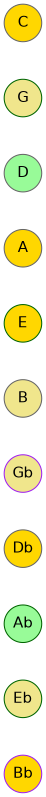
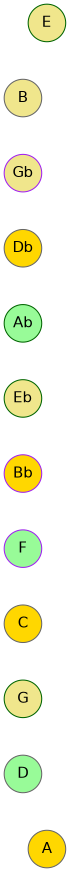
  graph {
    mindist=.1
    node [color=gray40 fillcolor=khaki fontname=Helvetica margin=0 shape=circle style=filled]
    edge [style=invis]
-   E [color=darkgreen fillcolor=gold]
+   E [color=darkgreen]
    B
    Gb [color=purple]
    Db [fillcolor=gold]
    Ab [color=darkgreen fillcolor=palegreen]
    Eb [color=darkgreen]
    Bb [color=purple fillcolor=gold]
+   F [color=purple fillcolor=palegreen]
    C [fillcolor=gold]
    G [color=darkgreen]
    D [fillcolor=palegreen]
    A [fillcolor=gold]
    subgraph sub_1 {
      E
      B
      Gb
      Db
      Ab
      Eb
      Bb
+     F
      C
      G
      D
      A
    }
    E -- B
    B -- Gb
    Gb -- Db
    Db -- Ab
    Ab -- Eb
    Eb -- Bb
+   Bb -- F
+   F -- C
    C -- G
    G -- D
    D -- A
    A -- E
  }
